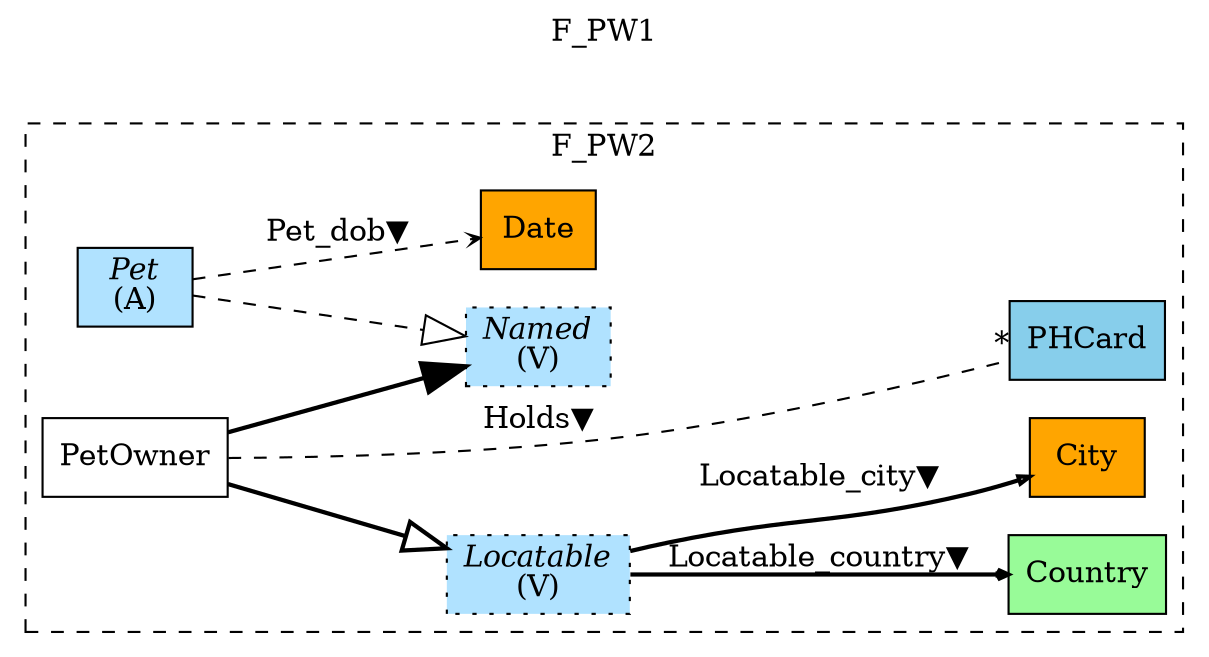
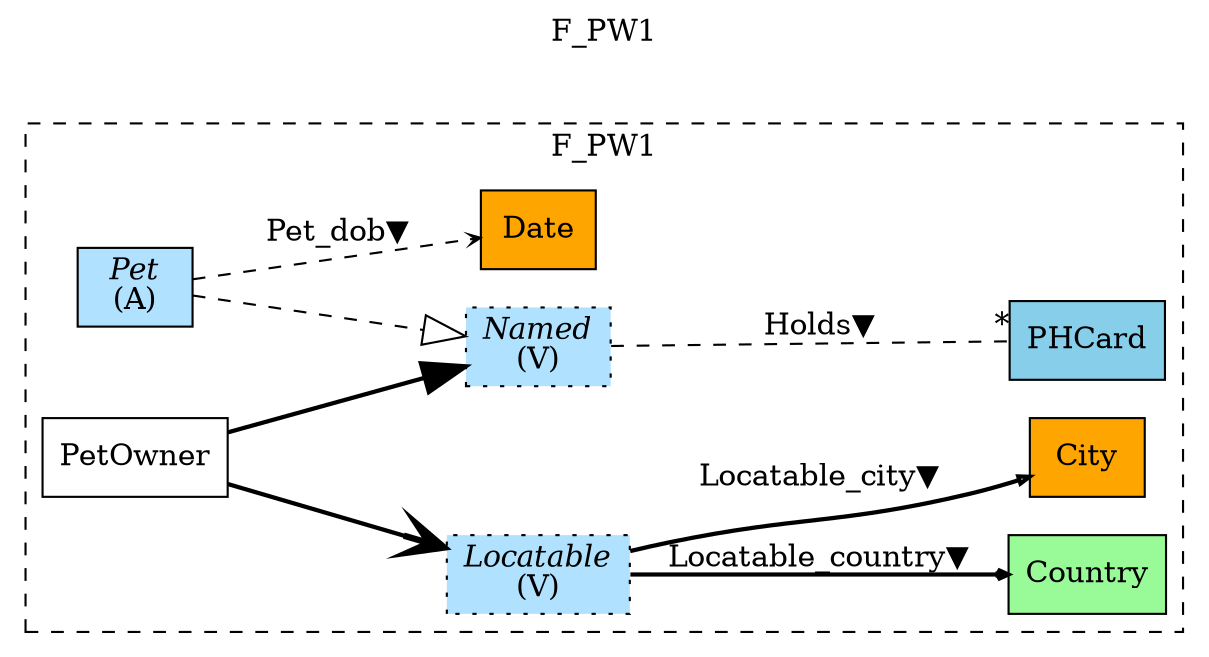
  digraph {
    label=F_PW1
    labelfontsize=12
    labelloc=tl
    rankdir=LR
    node [fillcolor=lightskyblue1 shape=record style=filled]
    edge [arrowhead=onormal arrowsize=.5 style=bold]
    n1 [fillcolor=palegreen label=Country]
    n2 [fillcolor=orange label=City]
    n3 [fillcolor=orange label=Date]
    n4 [fillcolor=skyblue label=PHCard]
    n5 [label=<{<I>Pet</I><br/>(A)}>]
    n6 [label=<{<I>Named</I><br/>(V)}> style="filled,dotted"]
    n7 [fillcolor=white label=PetOwner]
    n8 [label=<{<I>Locatable</I><br/>(V)}> style="filled,dotted"]
    subgraph cluster_1 {
-     label=F_PW2
      style=dashed
      n1
      n2
      n3
      n4
      n5
      n6
      n7
      n8
    }
    n5 -> n3 [arrowhead=vee label="Pet_dob▼" style=dashed]
    n5 -> n6 [arrowsize=2.0 style=dashed]
-   n7 -> n4 [dir=none headlabel="*" label="Holds▼" style=dashed arrowhead="" arrowsize=""]
+   n6 -> n4 [dir=none headlabel="*" label="Holds▼" style=dashed arrowhead="" arrowsize=""]
    n7 -> n6 [arrowhead=normal arrowsize=2.0]
-   n7 -> n8 [arrowsize=2.0]
+   n7 -> n8 [arrowhead=vee arrowsize=2.0]
    n8 -> n1 [arrowhead=vee label="Locatable_country▼"]
    n8 -> n2 [label="Locatable_city▼"]
  }
